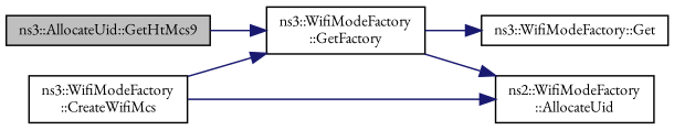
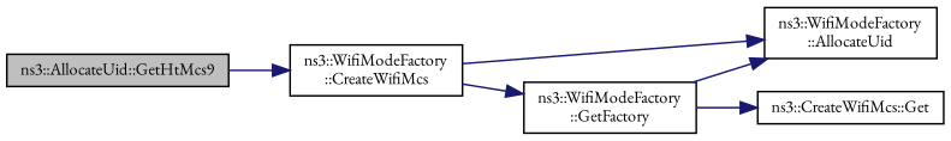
  digraph {
    fontname="EB Garamond"
    rankdir=LR
    node [color=black fillcolor=white fontname="EB Garamond" fontsize=10 shape=record style=filled]
    edge [color=midnightblue fontname="EB Garamond" fontsize=10 labelfontname=Helvetica labelfontsize=10 style=solid]
    n1 [fillcolor=grey75 fontcolor=black height=0.2 label="ns3::AllocateUid::GetHtMcs9" width=0.4]
    n2 [height=0.2 label="ns3::WifiModeFactory\l::CreateWifiMcs" width=0.4]
-   n3 [height=0.2 label="ns2::WifiModeFactory\l::AllocateUid" width=0.4]
+   n3 [height=0.2 label="ns3::WifiModeFactory\l::AllocateUid" width=0.4]
    n4 [height=0.2 label="ns3::WifiModeFactory\l::GetFactory" width=0.4]
-   n5 [height=0.2 label="ns3::WifiModeFactory::Get" width=0.4]
-   n1 -> n4
+   n5 [height=0.2 label="ns3::CreateWifiMcs::Get" width=0.4]
+   n1 -> n2
    n2 -> n3
    n2 -> n4
    n4 -> n3
    n4 -> n5
  }
